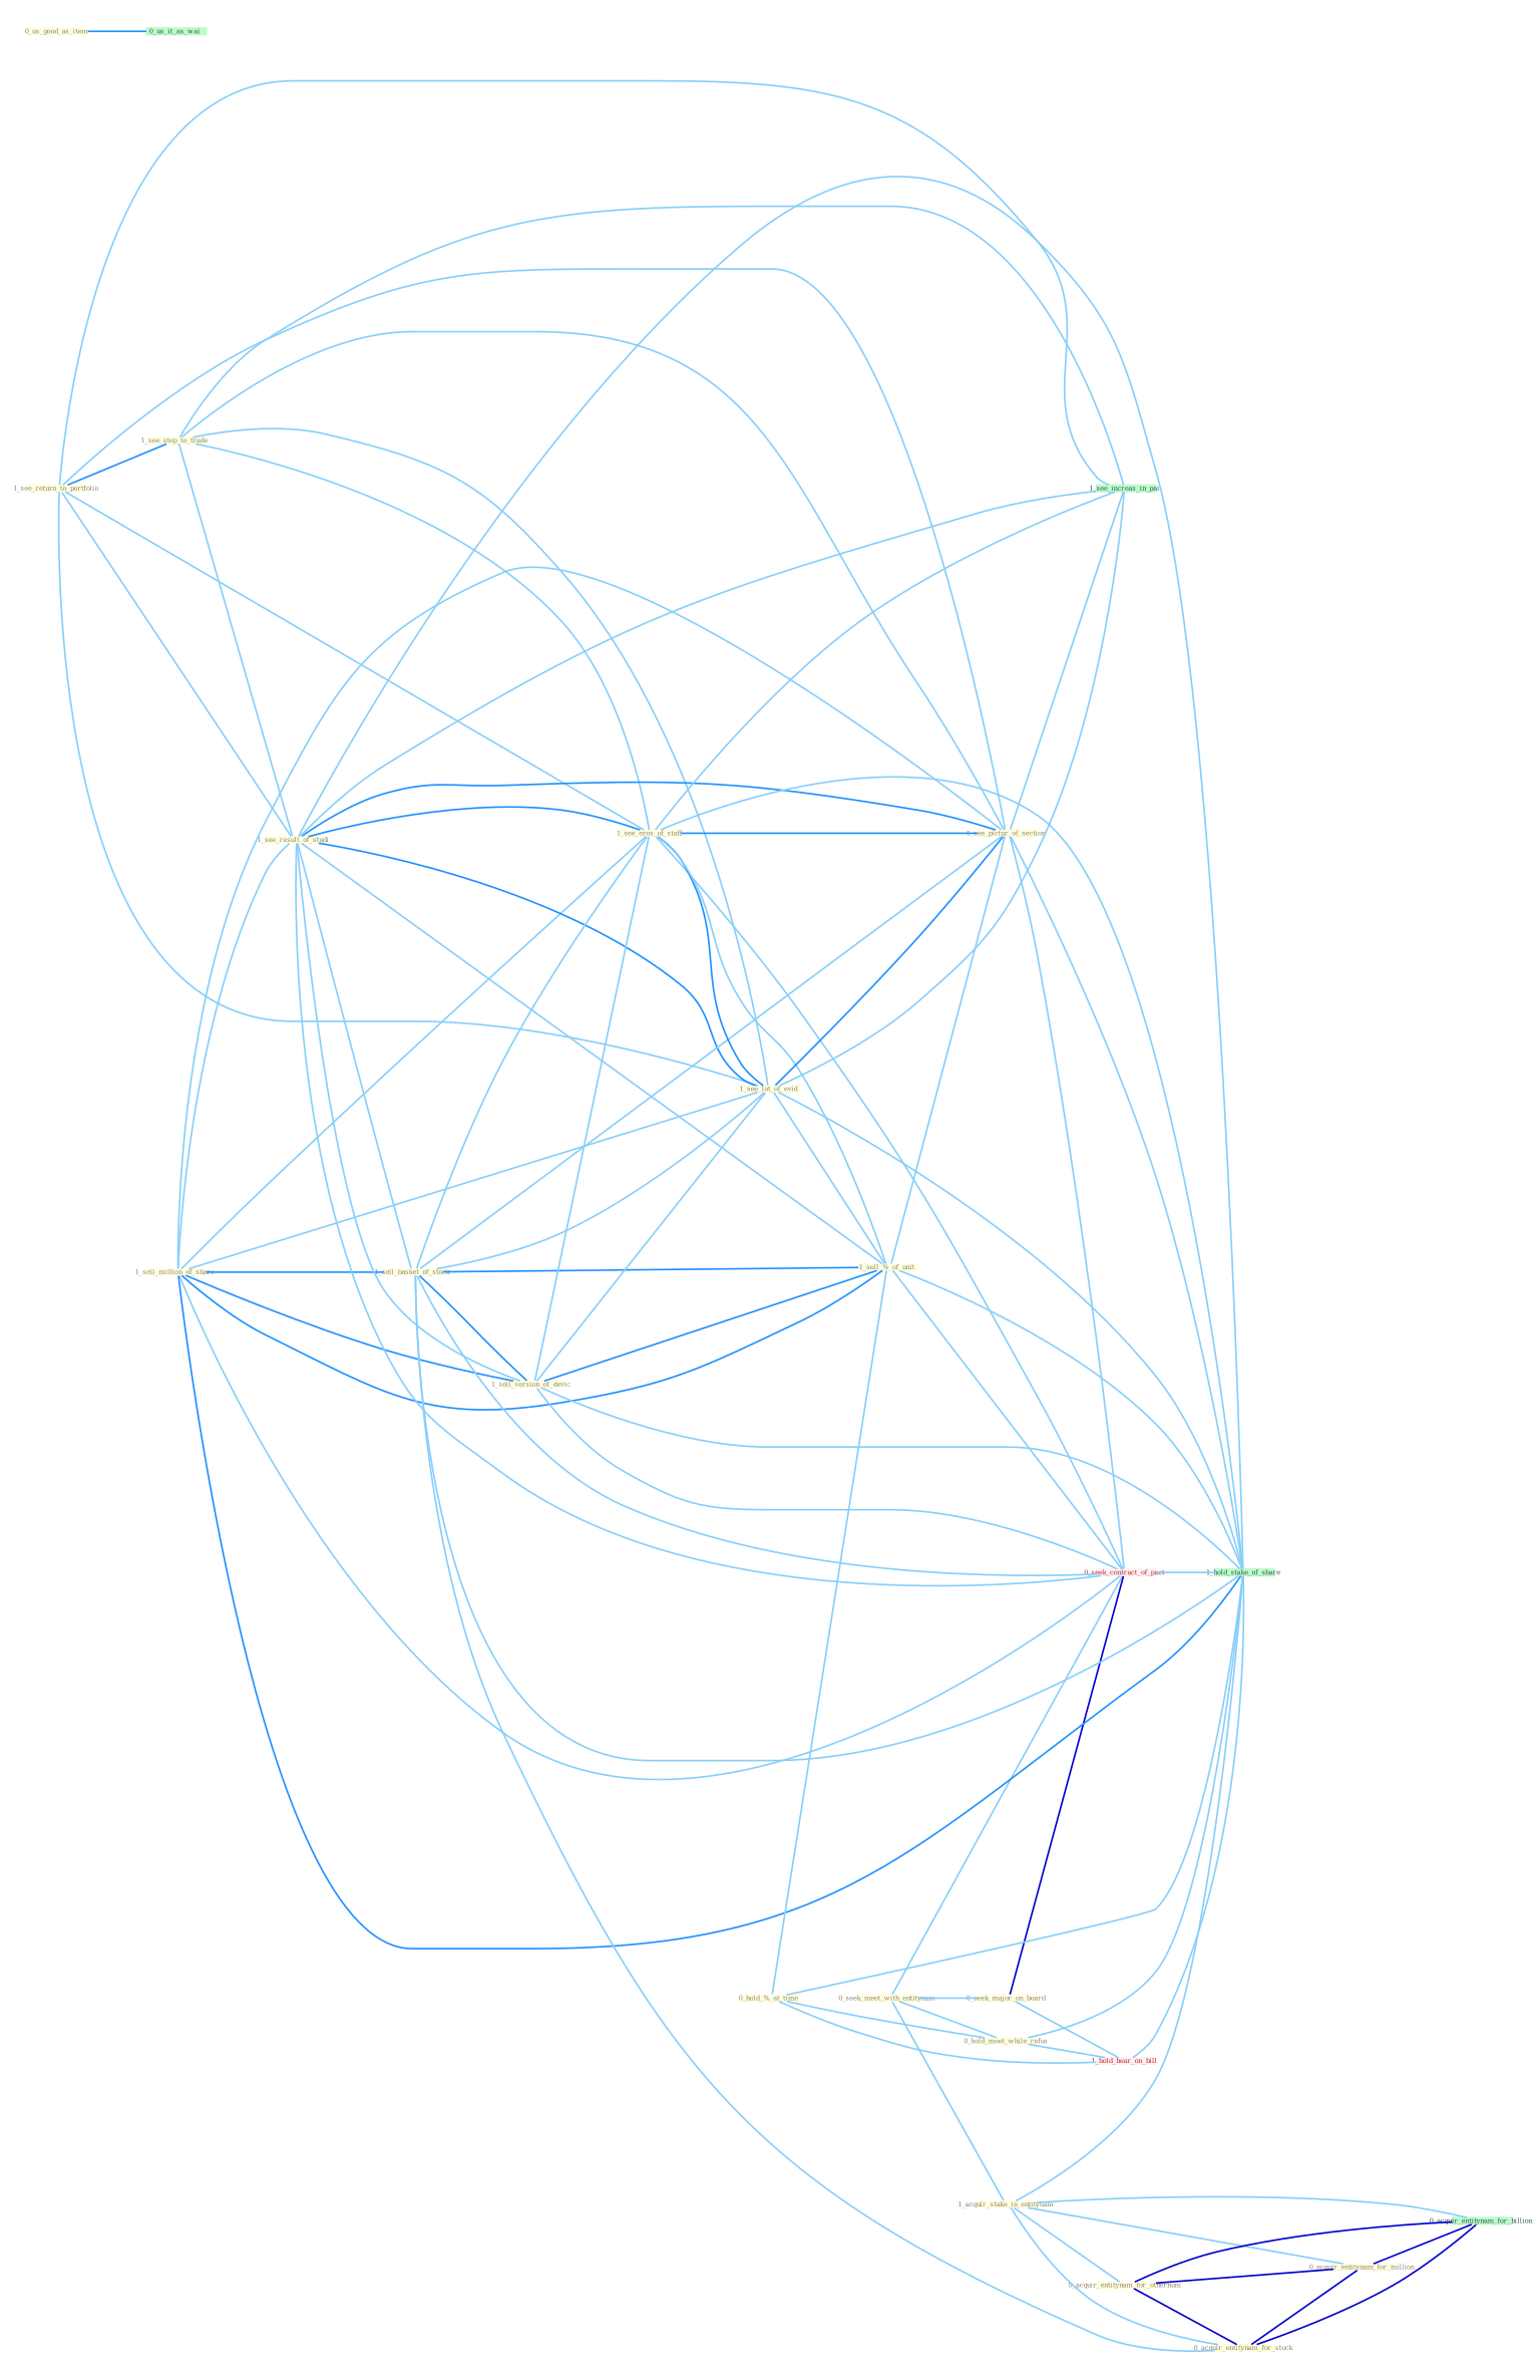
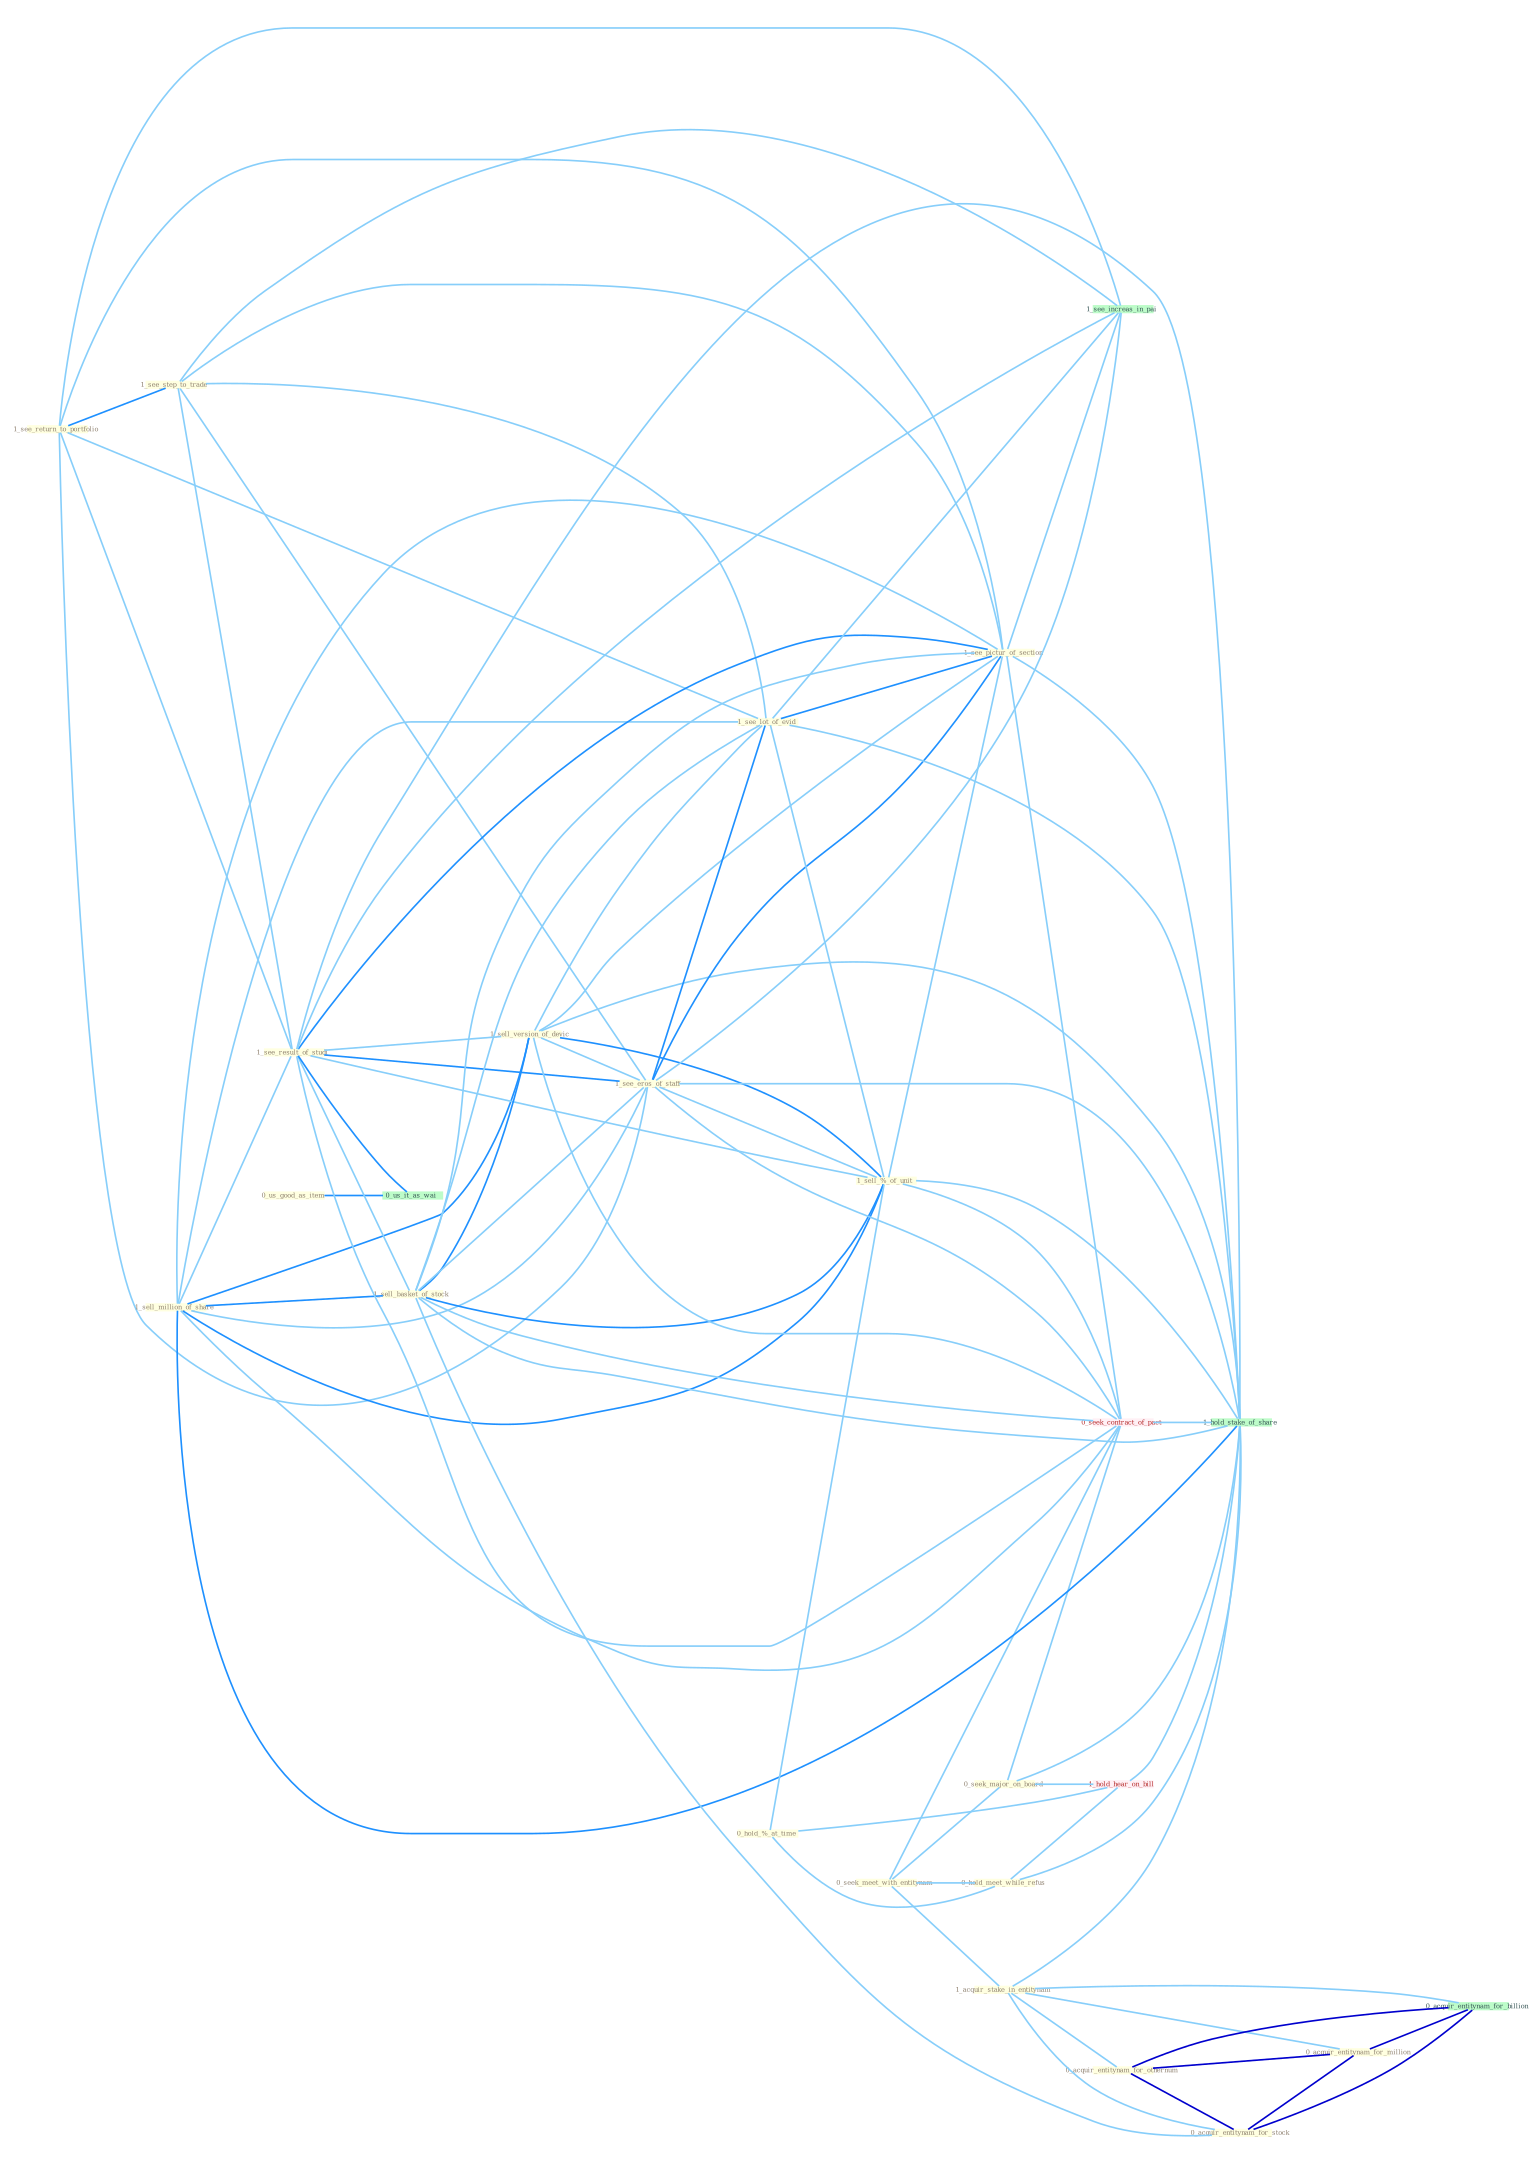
  graph {
    rankdir=LR
    node [color="#ffffe0" fixedsize=true fontcolor="#8b7d6b" fontsize=4 shape=polygon style=filled]
    edge [color="#87cefa" w=1]
    "0_seek_contract_of_pact " [color="#fff0f5" fontcolor="#b22222" height=.06 width=.5]
    "1_hold_hear_on_bill " [color="#fff0f5" fontcolor="#b22222" height=.06 width=.5]
    "0_seek_meet_with_entitynam " [height=.06 width=.5]
    "1_see_return_to_portfolio " [height=.06 width=.5]
    "0_seek_major_on_board " [height=.06 width=.5]
    "0_us_good_as_item " [height=.06 width=.5]
    "1_sell_million_of_share " [height=.06 width=.5]
    "1_see_step_to_trade " [height=.06 width=.5]
    "1_see_result_of_studi " [height=.06 width=.5]
    "1_acquir_stake_in_entitynam " [height=.06 width=.5]
    "1_sell_basket_of_stock " [height=.06 width=.5]
    "0_hold_%_at_time " [height=.06 width=.5]
    "0_hold_meet_while_refus " [height=.06 width=.5]
    "0_acquir_entitynam_for_othernum " [height=.06 width=.5]
    "1_sell_version_of_devic " [height=.06 width=.5]
    "1_see_eros_of_staff " [height=.06 width=.5]
    "1_see_lot_of_evid " [height=.06 width=.5]
    "0_acquir_entitynam_for_stock " [height=.06 width=.5]
    "1_sell_%_of_unit " [height=.06 width=.5]
    "1_see_pictur_of_section " [height=.06 width=.5]
    "0_acquir_entitynam_for_million " [height=.06 width=.5]
    "1_see_increas_in_pai " [color="#BDFCC9" fontcolor="#2f4f4f" height=.06 width=.5]
    "0_us_it_as_wai " [color="#BDFCC9" fontcolor="#2f4f4f" height=.06 width=.5]
    "1_hold_stake_of_share " [color="#BDFCC9" fontcolor="#2f4f4f" height=.06 width=.5]
    "0_acquir_entitynam_for_billion " [color="#BDFCC9" fontcolor="#2f4f4f" height=.06 width=.5]
    subgraph sub_1 {
      "0_seek_contract_of_pact "
      "1_hold_hear_on_bill "
    }
    subgraph sub_2 {
      "0_seek_meet_with_entitynam "
      "1_see_return_to_portfolio "
      "0_seek_major_on_board "
      "0_us_good_as_item "
      "1_sell_million_of_share "
      "1_see_step_to_trade "
      "1_see_result_of_studi "
      "1_acquir_stake_in_entitynam "
      "1_sell_basket_of_stock "
      "0_hold_%_at_time "
      "0_hold_meet_while_refus "
      "0_acquir_entitynam_for_othernum "
      "1_sell_version_of_devic "
      "1_see_eros_of_staff "
      "1_see_lot_of_evid "
      "0_acquir_entitynam_for_stock "
      "1_sell_%_of_unit "
      "1_see_pictur_of_section "
      "0_acquir_entitynam_for_million "
    }
    "0_seek_contract_of_pact " -- "1_hold_stake_of_share "
    "1_hold_hear_on_bill " -- "1_hold_stake_of_share "
    "0_seek_meet_with_entitynam " -- "0_seek_contract_of_pact "
    "0_seek_meet_with_entitynam " -- "0_seek_major_on_board "
    "0_seek_meet_with_entitynam " -- "1_acquir_stake_in_entitynam "
    "0_seek_meet_with_entitynam " -- "0_hold_meet_while_refus "
    "1_see_return_to_portfolio " -- "1_see_step_to_trade " [color="#1e90ff" w=2]
    "1_see_return_to_portfolio " -- "1_see_result_of_studi "
    "1_see_return_to_portfolio " -- "1_see_eros_of_staff "
    "1_see_return_to_portfolio " -- "1_see_lot_of_evid "
    "1_see_return_to_portfolio " -- "1_see_pictur_of_section "
    "1_see_return_to_portfolio " -- "1_see_increas_in_pai "
-   "0_seek_major_on_board " -- "0_seek_contract_of_pact " [color="#0000cd"]
+   "0_seek_major_on_board " -- "0_seek_contract_of_pact "
    "0_seek_major_on_board " -- "1_hold_hear_on_bill "
    "0_us_good_as_item " -- "0_us_it_as_wai " [color="#1e90ff" w=2]
    "1_sell_million_of_share " -- "0_seek_contract_of_pact "
    "1_sell_million_of_share " -- "1_see_result_of_studi "
    "1_sell_million_of_share " -- "1_sell_basket_of_stock " [color="#1e90ff" w=2]
    "1_sell_million_of_share " -- "1_sell_version_of_devic " [color="#1e90ff" w=2]
    "1_sell_million_of_share " -- "1_see_eros_of_staff "
    "1_sell_million_of_share " -- "1_see_lot_of_evid "
    "1_sell_million_of_share " -- "1_sell_%_of_unit " [color="#1e90ff" w=2]
    "1_sell_million_of_share " -- "1_see_pictur_of_section "
    "1_sell_million_of_share " -- "1_hold_stake_of_share " [color="#1e90ff" w=2]
    "1_see_step_to_trade " -- "1_see_result_of_studi "
    "1_see_step_to_trade " -- "1_see_eros_of_staff "
    "1_see_step_to_trade " -- "1_see_lot_of_evid "
    "1_see_step_to_trade " -- "1_see_pictur_of_section "
    "1_see_step_to_trade " -- "1_see_increas_in_pai "
    "1_see_result_of_studi " -- "0_seek_contract_of_pact "
    "1_see_result_of_studi " -- "1_sell_basket_of_stock "
    "1_see_result_of_studi " -- "1_sell_version_of_devic "
    "1_see_result_of_studi " -- "1_see_eros_of_staff " [color="#1e90ff" w=2]
-   "1_see_result_of_studi " -- "1_see_lot_of_evid " [color="#1e90ff" w=2]
+   "1_see_result_of_studi " -- "0_us_it_as_wai " [color="#1e90ff" w=2]
    "1_see_result_of_studi " -- "1_sell_%_of_unit "
    "1_see_result_of_studi " -- "1_see_pictur_of_section " [color="#1e90ff" w=2]
    "1_see_result_of_studi " -- "1_see_increas_in_pai "
    "1_see_result_of_studi " -- "1_hold_stake_of_share "
    "1_acquir_stake_in_entitynam " -- "0_acquir_entitynam_for_othernum "
    "1_acquir_stake_in_entitynam " -- "0_acquir_entitynam_for_stock "
    "1_acquir_stake_in_entitynam " -- "0_acquir_entitynam_for_million "
    "1_acquir_stake_in_entitynam " -- "1_hold_stake_of_share "
    "1_acquir_stake_in_entitynam " -- "0_acquir_entitynam_for_billion "
    "1_sell_basket_of_stock " -- "0_seek_contract_of_pact "
    "1_sell_basket_of_stock " -- "1_sell_version_of_devic " [color="#1e90ff" w=2]
    "1_sell_basket_of_stock " -- "1_see_eros_of_staff "
    "1_sell_basket_of_stock " -- "1_see_lot_of_evid "
    "1_sell_basket_of_stock " -- "0_acquir_entitynam_for_stock "
    "1_sell_basket_of_stock " -- "1_sell_%_of_unit " [color="#1e90ff" w=2]
    "1_sell_basket_of_stock " -- "1_see_pictur_of_section "
    "1_sell_basket_of_stock " -- "1_hold_stake_of_share "
    "0_hold_%_at_time " -- "1_hold_hear_on_bill "
    "0_hold_%_at_time " -- "0_hold_meet_while_refus "
    "0_hold_%_at_time " -- "1_sell_%_of_unit "
-   "0_hold_%_at_time " -- "1_hold_stake_of_share "
+   "0_seek_major_on_board " -- "1_hold_stake_of_share "
    "0_hold_meet_while_refus " -- "1_hold_hear_on_bill "
    "0_hold_meet_while_refus " -- "1_hold_stake_of_share "
    "0_acquir_entitynam_for_othernum " -- "0_acquir_entitynam_for_stock " [color="#0000cd" w=3]
    "0_acquir_entitynam_for_othernum " -- "0_acquir_entitynam_for_million " [color="#0000cd" w=3]
    "0_acquir_entitynam_for_othernum " -- "0_acquir_entitynam_for_billion " [color="#0000cd" w=3]
    "1_sell_version_of_devic " -- "0_seek_contract_of_pact "
    "1_sell_version_of_devic " -- "1_see_eros_of_staff "
    "1_sell_version_of_devic " -- "1_see_lot_of_evid "
    "1_sell_version_of_devic " -- "1_sell_%_of_unit " [color="#1e90ff" w=2]
+   "1_sell_version_of_devic " -- "1_see_pictur_of_section "
    "1_sell_version_of_devic " -- "1_hold_stake_of_share "
    "1_see_eros_of_staff " -- "0_seek_contract_of_pact "
    "1_see_eros_of_staff " -- "1_see_lot_of_evid " [color="#1e90ff" w=2]
    "1_see_eros_of_staff " -- "1_sell_%_of_unit "
    "1_see_eros_of_staff " -- "1_see_pictur_of_section " [color="#1e90ff" w=2]
    "1_see_eros_of_staff " -- "1_see_increas_in_pai "
    "1_see_eros_of_staff " -- "1_hold_stake_of_share "
    "1_see_lot_of_evid " -- "1_sell_%_of_unit "
    "1_see_lot_of_evid " -- "1_see_pictur_of_section " [color="#1e90ff" w=2]
    "1_see_lot_of_evid " -- "1_see_increas_in_pai "
    "1_see_lot_of_evid " -- "1_hold_stake_of_share "
    "0_acquir_entitynam_for_stock " -- "0_acquir_entitynam_for_million " [color="#0000cd" w=3]
    "0_acquir_entitynam_for_stock " -- "0_acquir_entitynam_for_billion " [color="#0000cd" w=3]
    "1_sell_%_of_unit " -- "0_seek_contract_of_pact "
    "1_sell_%_of_unit " -- "1_see_pictur_of_section "
    "1_sell_%_of_unit " -- "1_hold_stake_of_share "
    "1_see_pictur_of_section " -- "0_seek_contract_of_pact "
    "1_see_pictur_of_section " -- "1_see_increas_in_pai "
    "1_see_pictur_of_section " -- "1_hold_stake_of_share "
    "0_acquir_entitynam_for_million " -- "0_acquir_entitynam_for_billion " [color="#0000cd" w=3]
  }
